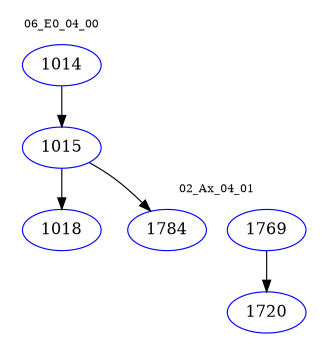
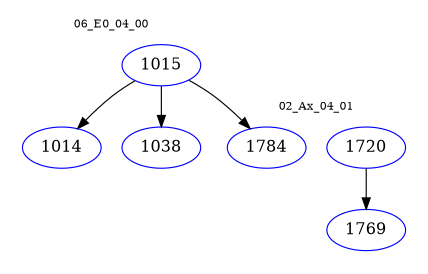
  digraph {
    node [color=blue]
    edge [color=black]
    n1 [label=1769]
    n2 [label=1720]
    n3 [label=1784]
    n4 [label=1015]
    n5 [label=1014]
-   n6 [label=1018]
+   n6 [label=1038]
    subgraph cluster_1 {
      color=white
      fontsize=10
      label="02_Ax_04_01"
      n1
      n2
      n3
    }
    subgraph cluster_2 {
      color=white
      fontsize=10
      label="06_E0_04_00"
      n4
      n5
      n6
    }
-   n1 -> n2
+   n2 -> n1
    n4 -> n3
-   n5 -> n4
+   n4 -> n5
    n4 -> n6
  }
